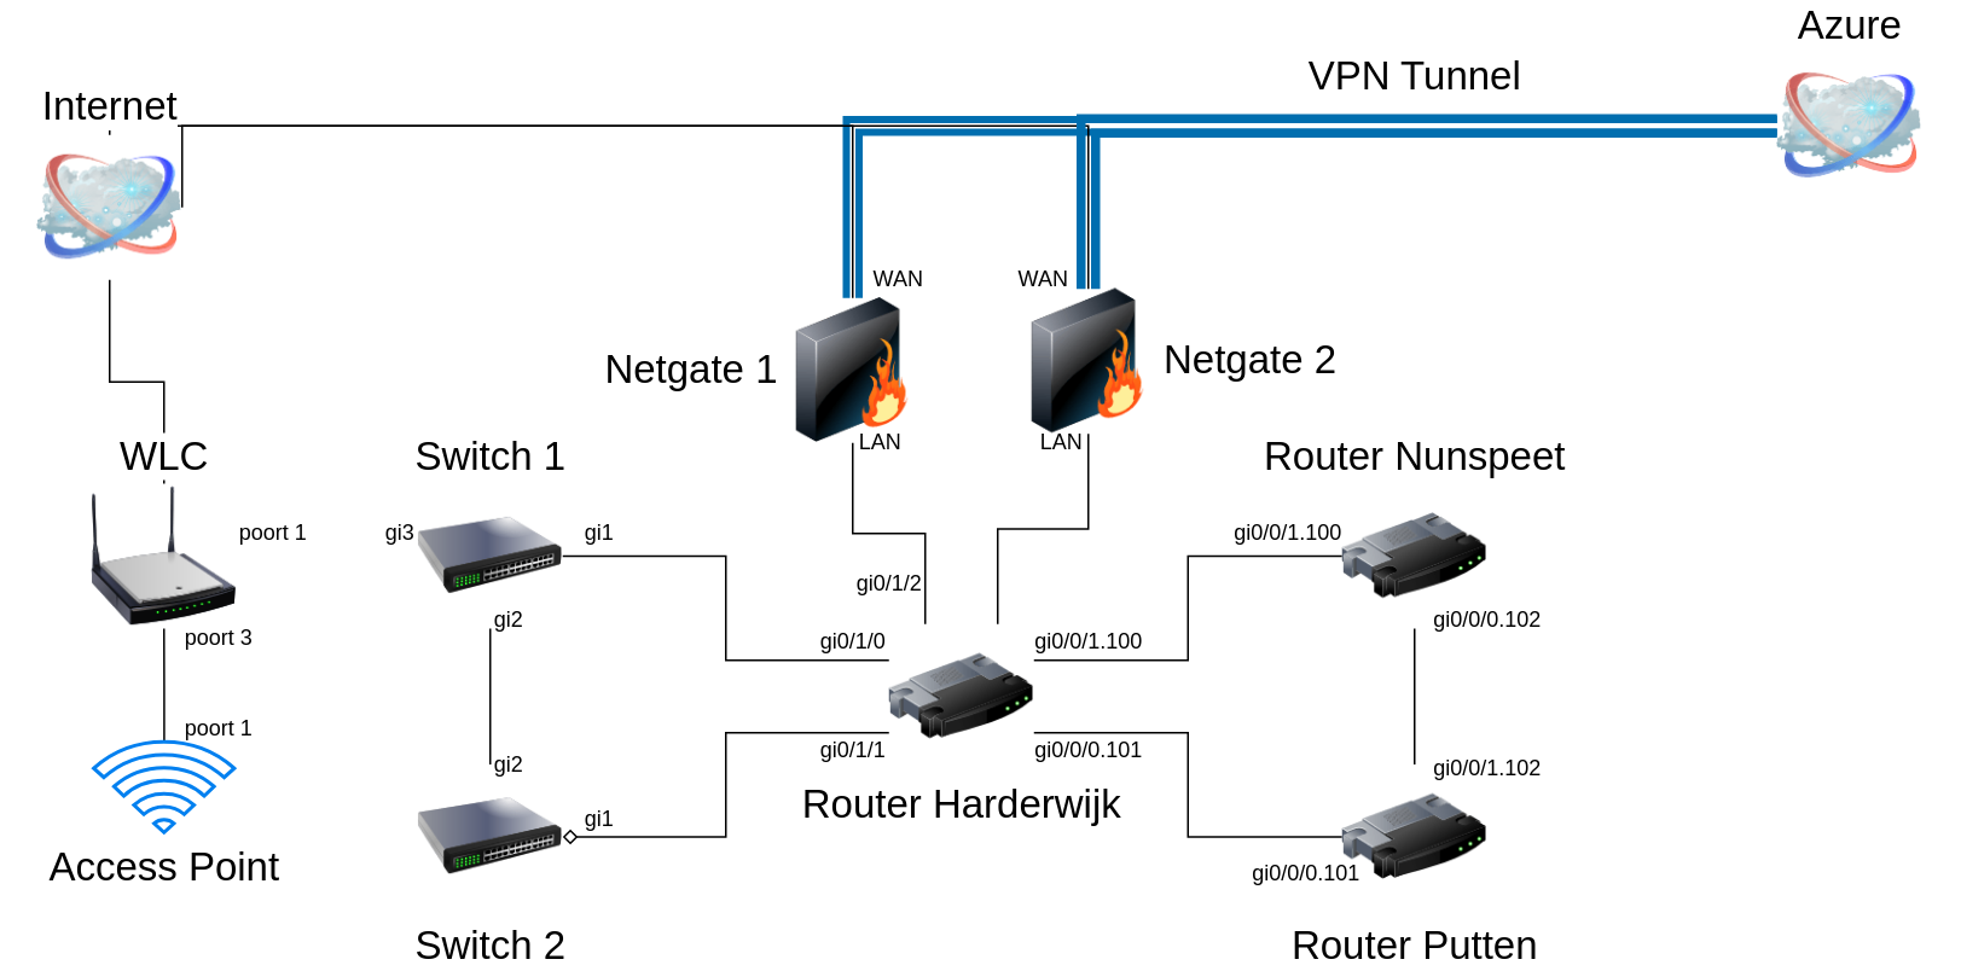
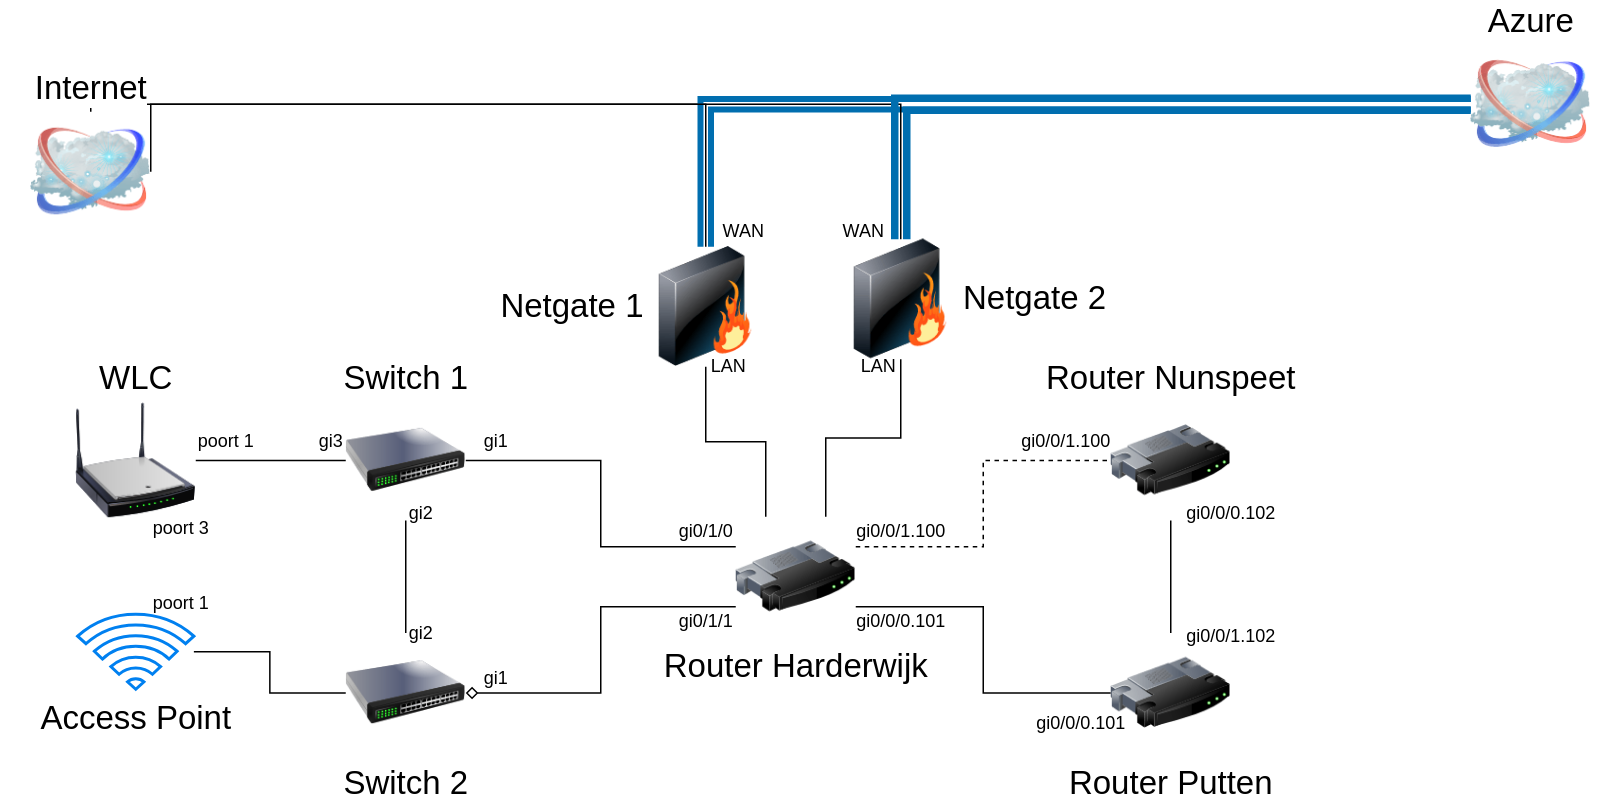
  <mxCell id="0" />
  <mxCell id="1" parent="0" />
  <mxCell id="2" style="edgeStyle=orthogonalEdgeStyle;rounded=0;orthogonalLoop=1;jettySize=auto;html=1;entryX=0.5;entryY=0;entryDx=0;entryDy=0;endArrow=none;endFill=0;" edge="1" parent="1" source="3" target="4"><mxGeometry relative="1" as="geometry"><Array as="points"><mxPoint x="470" y="67" /></Array></mxGeometry></mxCell>
  <mxCell id="3" value="Internet" style="image;html=1;labelBackgroundColor=#ffffff;image=img/lib/clip_art/networking/Cloud_128x128.png;rounded=1;shadow=0;comic=0;strokeWidth=2;fontSize=22;labelPosition=center;verticalLabelPosition=top;align=center;verticalAlign=bottom;" parent="1" vertex="1"><mxGeometry x="20" y="72" width="80" height="80" as="geometry" /></mxCell>
  <mxCell id="4" value="Netgate 1" style="image;html=1;labelBackgroundColor=#ffffff;image=img/lib/clip_art/networking/Firewall_128x128.png;rounded=1;shadow=0;comic=0;strokeWidth=2;fontSize=22;labelPosition=left;verticalLabelPosition=middle;align=right;verticalAlign=middle;" parent="1" vertex="1"><mxGeometry x="430" y="162" width="80" height="80" as="geometry" /></mxCell>
  <mxCell id="5" value="Azure" style="image;html=1;labelBackgroundColor=#ffffff;image=img/lib/clip_art/networking/Cloud_128x128.png;rounded=1;shadow=0;comic=0;strokeWidth=2;fontSize=22;labelPosition=center;verticalLabelPosition=top;align=center;verticalAlign=bottom;" vertex="1" parent="1"><mxGeometry x="980" y="27" width="80" height="80" as="geometry" /></mxCell>
  <mxCell id="6" style="edgeStyle=orthogonalEdgeStyle;rounded=0;orthogonalLoop=1;jettySize=auto;html=1;endArrow=none;endFill=0;exitX=0;exitY=0.5;exitDx=0;exitDy=0;shape=link;strokeWidth=4;strokeColor=#006EAF;fillColor=#1ba1e2;targetPerimeterSpacing=0;endSize=6;verticalAlign=bottom;labelPosition=center;verticalLabelPosition=top;align=center;fontSize=22;horizontal=1;" edge="1" parent="1" source="5" target="4"><mxGeometry relative="1" as="geometry"><mxPoint x="670" y="67" as="sourcePoint" /></mxGeometry></mxCell>
  <mxCell id="7" style="edgeStyle=orthogonalEdgeStyle;rounded=0;orthogonalLoop=1;jettySize=auto;html=1;entryX=1;entryY=0.5;entryDx=0;entryDy=0;endArrow=none;endFill=0;exitX=0;exitY=0.25;exitDx=0;exitDy=0;" edge="1" parent="1" source="12" target="17"><mxGeometry relative="1" as="geometry" /></mxCell>
  <mxCell id="8" style="edgeStyle=orthogonalEdgeStyle;rounded=0;orthogonalLoop=1;jettySize=auto;html=1;entryX=1;entryY=0.5;entryDx=0;entryDy=0;endArrow=diamond;endFill=0;exitX=0;exitY=0.75;exitDx=0;exitDy=0;" edge="1" parent="1" source="12" target="16"><mxGeometry relative="1" as="geometry" /></mxCell>
  <mxCell id="9" style="edgeStyle=orthogonalEdgeStyle;rounded=0;orthogonalLoop=1;jettySize=auto;html=1;entryX=0;entryY=0.5;entryDx=0;entryDy=0;endArrow=none;endFill=0;exitX=1;exitY=0.75;exitDx=0;exitDy=0;" edge="1" parent="1" source="12" target="19"><mxGeometry relative="1" as="geometry" /></mxCell>
- <mxCell id="10" style="edgeStyle=orthogonalEdgeStyle;rounded=0;orthogonalLoop=1;jettySize=auto;html=1;entryX=0;entryY=0.5;entryDx=0;entryDy=0;endArrow=none;endFill=0;exitX=1;exitY=0.25;exitDx=0;exitDy=0;" edge="1" parent="1" source="12" target="20"><mxGeometry relative="1" as="geometry" /></mxCell>
+ <mxCell id="10" style="edgeStyle=orthogonalEdgeStyle;rounded=0;orthogonalLoop=1;jettySize=auto;html=1;entryX=0;entryY=0.5;entryDx=0;entryDy=0;endArrow=none;endFill=0;exitX=1;exitY=0.25;exitDx=0;exitDy=0;dashed=1;" edge="1" parent="1" source="12" target="20"><mxGeometry relative="1" as="geometry" /></mxCell>
  <mxCell id="11" style="edgeStyle=orthogonalEdgeStyle;rounded=0;orthogonalLoop=1;jettySize=auto;html=1;entryX=0.5;entryY=1;entryDx=0;entryDy=0;endArrow=none;endFill=0;exitX=0.25;exitY=0;exitDx=0;exitDy=0;" edge="1" parent="1" source="12" target="4"><mxGeometry relative="1" as="geometry" /></mxCell>
  <mxCell id="12" value="Router Harderwijk" style="image;html=1;image=img/lib/clip_art/networking/Router_128x128.png;verticalAlign=top;fontSize=22;labelPosition=center;verticalLabelPosition=bottom;align=center;" vertex="1" parent="1"><mxGeometry x="490" y="342" width="80" height="80" as="geometry" /></mxCell>
- <mxCell id="13" style="edgeStyle=orthogonalEdgeStyle;rounded=0;orthogonalLoop=1;jettySize=auto;html=1;endArrow=none;endFill=0;" edge="1" parent="1" source="14" target="3"><mxGeometry relative="1" as="geometry" /></mxCell>
+ <mxCell id="13" style="edgeStyle=orthogonalEdgeStyle;rounded=0;orthogonalLoop=1;jettySize=auto;html=1;entryX=0;entryY=0.5;entryDx=0;entryDy=0;endArrow=none;endFill=0;" edge="1" parent="1" source="14" target="17"><mxGeometry relative="1" as="geometry" /></mxCell>
  <mxCell id="14" value="WLC" style="image;html=1;image=img/lib/clip_art/networking/Wireless_Router_N_128x128.png;fontSize=22;labelPosition=center;verticalLabelPosition=top;align=center;verticalAlign=bottom;" vertex="1" parent="1"><mxGeometry x="50" y="264.5" width="80" height="80" as="geometry" /></mxCell>
  <mxCell id="15" style="edgeStyle=orthogonalEdgeStyle;rounded=0;orthogonalLoop=1;jettySize=auto;html=1;entryX=0.5;entryY=1;entryDx=0;entryDy=0;endArrow=none;endFill=0;" edge="1" parent="1" source="16" target="17"><mxGeometry relative="1" as="geometry" /></mxCell>
  <mxCell id="16" value="Switch 2" style="image;html=1;image=img/lib/clip_art/networking/Switch_128x128.png;fontSize=22;labelPosition=center;verticalLabelPosition=bottom;align=center;verticalAlign=top;" vertex="1" parent="1"><mxGeometry x="230" y="419.5" width="80" height="80" as="geometry" /></mxCell>
  <mxCell id="17" value="Switch 1" style="image;html=1;image=img/lib/clip_art/networking/Switch_128x128.png;fontSize=22;labelPosition=center;verticalLabelPosition=top;align=center;verticalAlign=bottom;" vertex="1" parent="1"><mxGeometry x="230" y="264.5" width="80" height="80" as="geometry" /></mxCell>
  <mxCell id="18" style="edgeStyle=orthogonalEdgeStyle;rounded=0;orthogonalLoop=1;jettySize=auto;html=1;entryX=0.5;entryY=1;entryDx=0;entryDy=0;endArrow=none;endFill=0;" edge="1" parent="1" source="19" target="20"><mxGeometry relative="1" as="geometry" /></mxCell>
  <mxCell id="19" value="Router Putten" style="image;html=1;image=img/lib/clip_art/networking/Router_128x128.png;fontSize=22;labelPosition=center;verticalLabelPosition=bottom;align=center;verticalAlign=top;" vertex="1" parent="1"><mxGeometry x="740" y="419.5" width="80" height="80" as="geometry" /></mxCell>
  <mxCell id="20" value="Router Nunspeet" style="image;html=1;image=img/lib/clip_art/networking/Router_128x128.png;fontSize=22;labelPosition=center;verticalLabelPosition=top;align=center;verticalAlign=bottom;" vertex="1" parent="1"><mxGeometry x="740" y="264.5" width="80" height="80" as="geometry" /></mxCell>
- <mxCell id="21" value="&lt;font style=&quot;font-size: 22px;&quot;&gt;VPN Tunnel&lt;/font&gt;" style="text;html=1;align=center;verticalAlign=middle;resizable=0;points=[];autosize=1;strokeColor=none;fillColor=none;" vertex="1" parent="1"><mxGeometry x="710" y="20" width="140" height="40" as="geometry" /></mxCell>
  <mxCell id="22" value="gi1" style="text;html=1;align=center;verticalAlign=middle;resizable=0;points=[];autosize=1;strokeColor=none;fillColor=none;" vertex="1" parent="1"><mxGeometry x="310" y="277" width="40" height="30" as="geometry" /></mxCell>
  <mxCell id="23" value="gi0/0/0.101" style="text;html=1;align=center;verticalAlign=middle;resizable=0;points=[];autosize=1;strokeColor=none;fillColor=none;" vertex="1" parent="1"><mxGeometry x="560" y="397" width="80" height="30" as="geometry" /></mxCell>
  <mxCell id="24" value="gi0/0/1.100" style="text;html=1;align=center;verticalAlign=middle;resizable=0;points=[];autosize=1;strokeColor=none;fillColor=none;" vertex="1" parent="1"><mxGeometry x="560" y="337" width="80" height="30" as="geometry" /></mxCell>
  <mxCell id="25" value="gi0/0/0.101" style="text;html=1;align=center;verticalAlign=middle;resizable=0;points=[];autosize=1;strokeColor=none;fillColor=none;" vertex="1" parent="1"><mxGeometry x="680" y="465" width="80" height="30" as="geometry" /></mxCell>
  <mxCell id="26" value="gi0/0/1.100" style="text;html=1;align=center;verticalAlign=middle;resizable=0;points=[];autosize=1;strokeColor=none;fillColor=none;" vertex="1" parent="1"><mxGeometry x="670" y="277" width="80" height="30" as="geometry" /></mxCell>
  <mxCell id="27" value="gi0/0/1.102" style="text;html=1;align=center;verticalAlign=middle;resizable=0;points=[];autosize=1;strokeColor=none;fillColor=none;" vertex="1" parent="1"><mxGeometry x="780" y="407" width="80" height="30" as="geometry" /></mxCell>
  <mxCell id="28" value="gi0/0/0.102" style="text;html=1;align=center;verticalAlign=middle;resizable=0;points=[];autosize=1;strokeColor=none;fillColor=none;" vertex="1" parent="1"><mxGeometry x="780" y="325" width="80" height="30" as="geometry" /></mxCell>
  <mxCell id="29" value="gi0/1/0" style="text;html=1;align=center;verticalAlign=middle;resizable=0;points=[];autosize=1;strokeColor=none;fillColor=none;" vertex="1" parent="1"><mxGeometry x="440" y="337" width="60" height="30" as="geometry" /></mxCell>
  <mxCell id="30" value="gi0/1/1" style="text;html=1;align=center;verticalAlign=middle;resizable=0;points=[];autosize=1;strokeColor=none;fillColor=none;" vertex="1" parent="1"><mxGeometry x="440" y="397" width="60" height="30" as="geometry" /></mxCell>
  <mxCell id="31" value="gi1" style="text;html=1;align=center;verticalAlign=middle;resizable=0;points=[];autosize=1;strokeColor=none;fillColor=none;" vertex="1" parent="1"><mxGeometry x="310" y="435" width="40" height="30" as="geometry" /></mxCell>
  <mxCell id="32" value="gi2" style="text;html=1;align=center;verticalAlign=middle;resizable=0;points=[];autosize=1;strokeColor=none;fillColor=none;" vertex="1" parent="1"><mxGeometry x="260" y="405" width="40" height="30" as="geometry" /></mxCell>
  <mxCell id="33" value="gi2" style="text;html=1;align=center;verticalAlign=middle;resizable=0;points=[];autosize=1;strokeColor=none;fillColor=none;" vertex="1" parent="1"><mxGeometry x="260" y="325" width="40" height="30" as="geometry" /></mxCell>
  <mxCell id="34" value="gi3" style="text;html=1;align=center;verticalAlign=middle;resizable=0;points=[];autosize=1;strokeColor=none;fillColor=none;" vertex="1" parent="1"><mxGeometry x="200" y="277" width="40" height="30" as="geometry" /></mxCell>
  <mxCell id="35" value="poort 1" style="text;html=1;align=center;verticalAlign=middle;resizable=0;points=[];autosize=1;strokeColor=none;fillColor=none;" vertex="1" parent="1"><mxGeometry x="120" y="277" width="60" height="30" as="geometry" /></mxCell>
- <mxCell id="36" value="gi0/1/2" style="text;html=1;align=center;verticalAlign=middle;resizable=0;points=[];autosize=1;strokeColor=none;fillColor=none;" vertex="1" parent="1"><mxGeometry x="460" y="305" width="60" height="30" as="geometry" /></mxCell>
  <mxCell id="37" value="LAN" style="text;html=1;align=center;verticalAlign=middle;resizable=0;points=[];autosize=1;strokeColor=none;fillColor=none;" vertex="1" parent="1"><mxGeometry x="460" y="227" width="50" height="30" as="geometry" /></mxCell>
  <mxCell id="38" value="WAN" style="text;html=1;align=center;verticalAlign=middle;resizable=0;points=[];autosize=1;strokeColor=none;fillColor=none;" vertex="1" parent="1"><mxGeometry x="470" y="137" width="50" height="30" as="geometry" /></mxCell>
  <mxCell id="39" value="WAN" style="text;html=1;align=center;verticalAlign=middle;resizable=0;points=[];autosize=1;strokeColor=none;fillColor=none;" vertex="1" parent="1"><mxGeometry x="550" y="137" width="50" height="30" as="geometry" /></mxCell>
- <mxCell id="40" style="edgeStyle=orthogonalEdgeStyle;rounded=0;orthogonalLoop=1;jettySize=auto;html=1;entryX=0.5;entryY=1;entryDx=0;entryDy=0;endArrow=none;endFill=0;" edge="1" parent="1" source="41" target="14"><mxGeometry relative="1" as="geometry" /></mxCell>
+ <mxCell id="40" style="edgeStyle=orthogonalEdgeStyle;rounded=0;orthogonalLoop=1;jettySize=auto;html=1;endArrow=none;endFill=0;" edge="1" parent="1" source="41" target="16"><mxGeometry relative="1" as="geometry" /></mxCell>
  <mxCell id="41" value="Access Point" style="html=1;verticalLabelPosition=bottom;align=center;labelBackgroundColor=#ffffff;verticalAlign=top;strokeWidth=2;strokeColor=#0080F0;shadow=0;dashed=0;shape=mxgraph.ios7.icons.wifi;pointerEvents=1;fontSize=22;" vertex="1" parent="1"><mxGeometry x="51.25" y="407" width="77.5" height="50" as="geometry" /></mxCell>
  <mxCell id="42" value="poort 3" style="text;html=1;align=center;verticalAlign=middle;resizable=0;points=[];autosize=1;strokeColor=none;fillColor=none;" vertex="1" parent="1"><mxGeometry x="90" y="335" width="60" height="30" as="geometry" /></mxCell>
  <mxCell id="43" value="poort 1" style="text;html=1;align=center;verticalAlign=middle;resizable=0;points=[];autosize=1;strokeColor=none;fillColor=none;" vertex="1" parent="1"><mxGeometry x="90" y="385" width="60" height="30" as="geometry" /></mxCell>
  <mxCell id="44" style="edgeStyle=orthogonalEdgeStyle;rounded=0;orthogonalLoop=1;jettySize=auto;html=1;entryX=0.75;entryY=0;entryDx=0;entryDy=0;endArrow=none;endFill=0;" edge="1" parent="1" source="47" target="12"><mxGeometry relative="1" as="geometry" /></mxCell>
  <mxCell id="45" style="edgeStyle=orthogonalEdgeStyle;rounded=0;orthogonalLoop=1;jettySize=auto;html=1;entryX=1;entryY=0.5;entryDx=0;entryDy=0;endArrow=none;endFill=0;" edge="1" parent="1" source="47" target="3"><mxGeometry relative="1" as="geometry"><Array as="points"><mxPoint x="600" y="67" /></Array></mxGeometry></mxCell>
  <mxCell id="46" style="edgeStyle=orthogonalEdgeStyle;rounded=0;orthogonalLoop=1;jettySize=auto;html=1;entryX=0;entryY=0.5;entryDx=0;entryDy=0;shape=link;fillColor=#1ba1e2;strokeColor=#006EAF;strokeWidth=5;" edge="1" parent="1" source="47" target="5"><mxGeometry relative="1" as="geometry"><Array as="points"><mxPoint x="600" y="67" /></Array></mxGeometry></mxCell>
  <mxCell id="47" value="Netgate 2" style="image;html=1;labelBackgroundColor=#ffffff;image=img/lib/clip_art/networking/Firewall_128x128.png;rounded=1;shadow=0;comic=0;strokeWidth=2;fontSize=22;labelPosition=right;verticalLabelPosition=middle;align=left;verticalAlign=middle;" vertex="1" parent="1"><mxGeometry x="560" y="157" width="80" height="80" as="geometry" /></mxCell>
  <mxCell id="48" value="LAN" style="text;html=1;align=center;verticalAlign=middle;resizable=0;points=[];autosize=1;strokeColor=none;fillColor=none;" vertex="1" parent="1"><mxGeometry x="560" y="227" width="50" height="30" as="geometry" /></mxCell>
